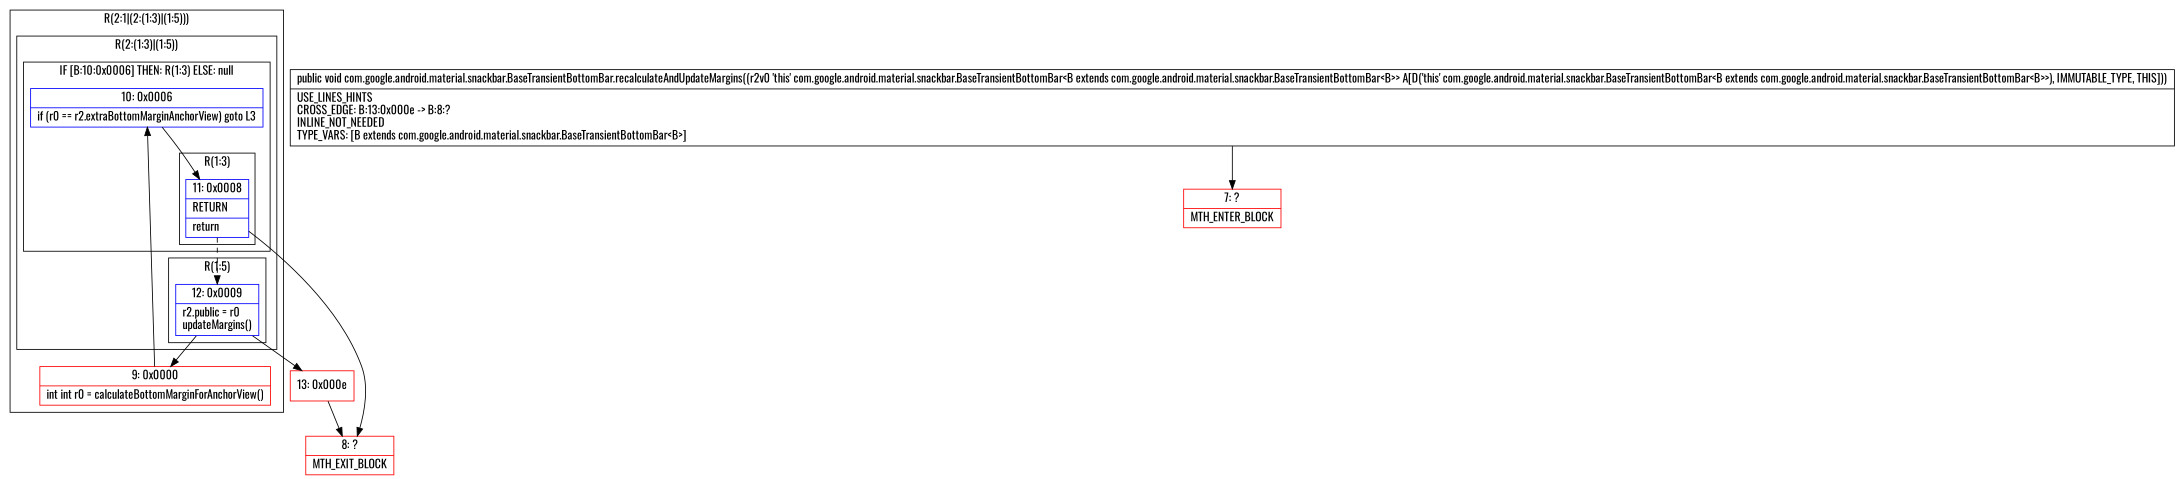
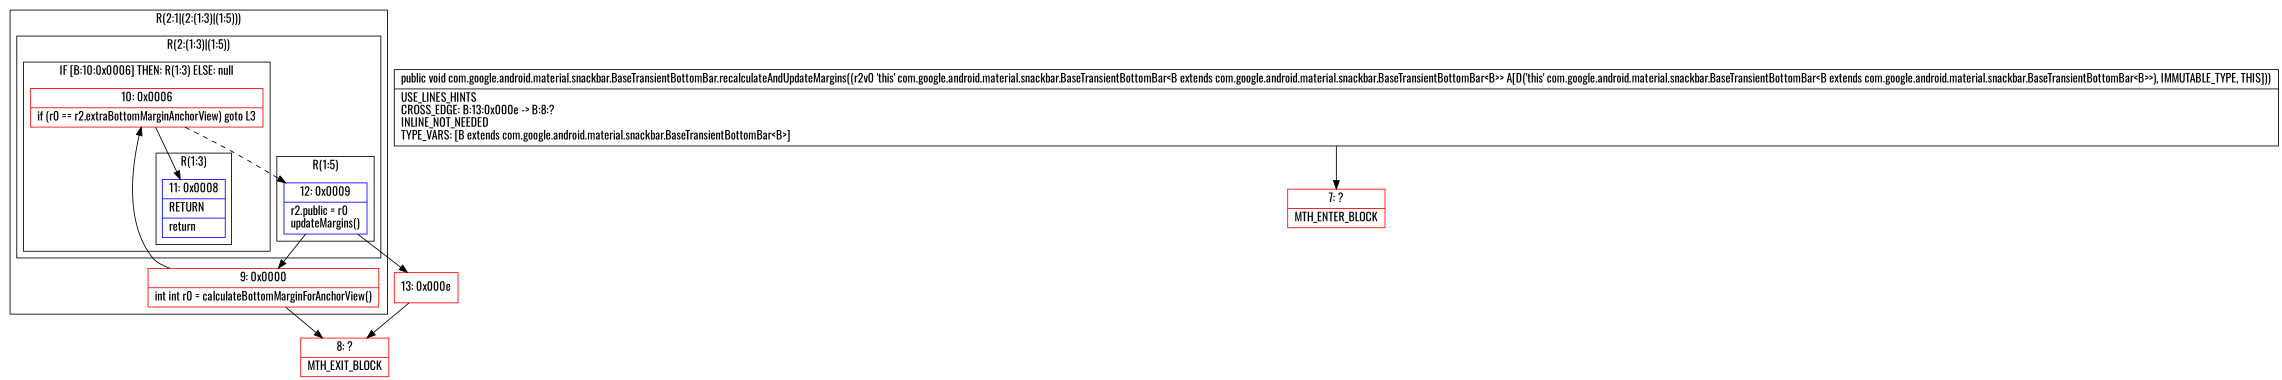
  digraph {
    fontname=Oswald
    node [color=red fontname=Oswald shape=record]
    edge [fontname=Oswald]
    n1 [color=blue label="{11\:\ 0x0008|RETURN\l|return\l}"]
-   n2 [color=blue label="{10\:\ 0x0006|if (r0 == r2.extraBottomMarginAnchorView) goto L3\l}"]
+   n2 [label="{10\:\ 0x0006|if (r0 == r2.extraBottomMarginAnchorView) goto L3\l}"]
    n3 [color=blue label="{12\:\ 0x0009|r2.public = r0\lupdateMargins()\l}"]
    n4 [label="{9\:\ 0x0000|int int r0 = calculateBottomMarginForAnchorView()\l}"]
    n5 [label="{8\:\ ?|MTH_EXIT_BLOCK\l}"]
    n6 [label="{13\:\ 0x000e}"]
    n7 [label="{7\:\ ?|MTH_ENTER_BLOCK\l}"]
    n8 [label="{public void com.google.android.material.snackbar.BaseTransientBottomBar.recalculateAndUpdateMargins((r2v0 'this' com.google.android.material.snackbar.BaseTransientBottomBar\<B extends com.google.android.material.snackbar.BaseTransientBottomBar\<B\>\> A[D('this' com.google.android.material.snackbar.BaseTransientBottomBar\<B extends com.google.android.material.snackbar.BaseTransientBottomBar\<B\>\>), IMMUTABLE_TYPE, THIS]))  | USE_LINES_HINTS\lCROSS_EDGE: B:13:0x000e \-\> B:8:?\lINLINE_NOT_NEEDED\lTYPE_VARS: [B extends com.google.android.material.snackbar.BaseTransientBottomBar\<B\>]\l}" color=""]
    subgraph cluster_1 {
      label="R(2:1|(2:(1:3)|(1:5)))"
      n4
      subgraph cluster_2 {
        label="R(2:(1:3)|(1:5))"
        subgraph cluster_3 {
          label="IF [B:10:0x0006] THEN: R(1:3) ELSE: null"
          n2
          subgraph cluster_4 {
            label="R(1:3)"
            n1
          }
        }
        subgraph cluster_5 {
          label="R(1:5)"
          n3
        }
      }
    }
-   n1 -> n5
+   n4 -> n5
    n2 -> n1
-   n1 -> n3 [style=dashed]
+   n2 -> n3 [style=dashed]
    n3 -> n4
    n3 -> n6
    n4 -> n2
    n6 -> n5
    n8 -> n7
  }
